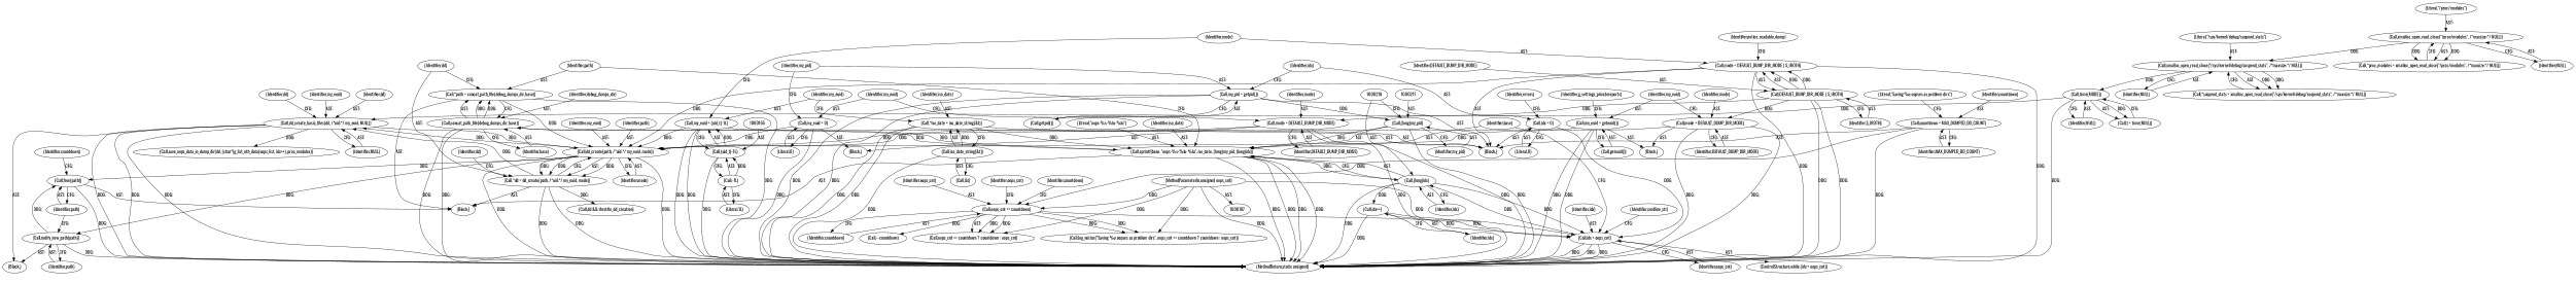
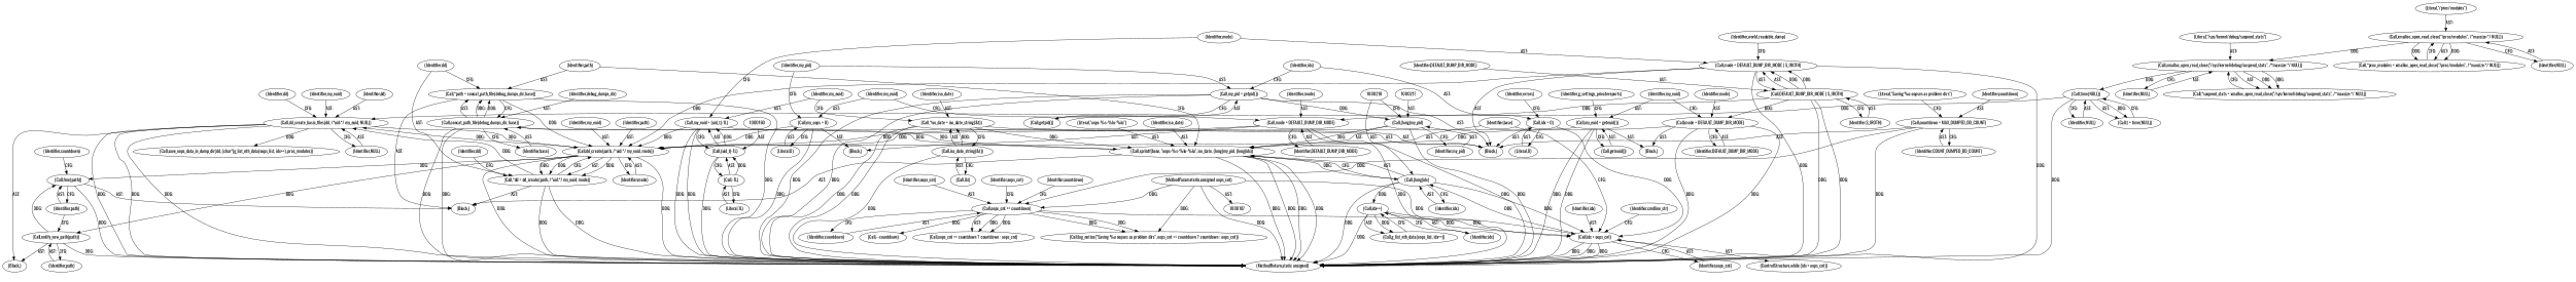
  digraph {
    fontname=Oswald
    node [fontname=Oswald]
    edge [fontname=Oswald]
    n1 [label="(Call,free(path))"]
    n2 [label="(MethodReturn,static unsigned)"]
    n3 [label="(Block,)"]
    n4 [label="(Identifier,path)"]
    n5 [label="(Call,notify_new_path(path))"]
    n6 [label="(Block,)"]
    n7 [label="(Identifier,path)"]
    n8 [label="(Call,dd_create(path, /*uid:*/ my_euid, mode))"]
    n9 [label="(Call,dd_create_basic_files(dd, /*uid:*/ my_euid, NULL))"]
    n10 [label="(Call,*dd = dd_create(path, /*uid:*/ my_euid, mode))"]
    n11 [label="(Identifier,mode)"]
    n12 [label="(Call,save_oops_data_in_dump_dir(dd, (char*)g_list_nth_data(oops_list, idx++), proc_modules))"]
    n13 [label="(Identifier,NULL)"]
-   n14 [label="(Call,dd && throttle_dd_creation)"]
    n15 [label="(Call,*path = concat_path_file(debug_dumps_dir, base))"]
    n16 [label="(Call,concat_path_file(debug_dumps_dir, base))"]
    n17 [label="(Call,sprintf(base, \"oops-%s-%lu-%lu\", iso_date, (long)my_pid, (long)idx))"]
    n18 [label="(Identifier,base)"]
    n19 [label="(Call,(long)idx)"]
    n20 [label="(Call,idx < oops_cnt)"]
    n21 [label="(Call,idx++)"]
    n22 [label="(Identifier,idx)"]
    n23 [label="(Call,*iso_date = iso_date_string(&t))"]
    n24 [label="(Call,iso_date_string(&t))"]
    n25 [label="(Block,)"]
    n26 [label="(Call,&t)"]
    n27 [label="(Call,(long)my_pid)"]
    n28 [label="(Identifier,my_pid)"]
    n29 [label="(Call,my_pid = getpid())"]
    n30 [label="(Call,getpid())"]
    n31 [label="(Identifier,oops_cnt)"]
    n32 [label="(ControlStructure,while (idx < oops_cnt))"]
+   n33 [label="(Call,g_list_nth_data(oops_list, idx++))"]
    n34 [label="(Identifier,idx)"]
    n35 [label="(Call,idx = 0)"]
    n36 [label="(Literal,0)"]
    n37 [label="(MethodParameterIn,unsigned oops_cnt)"]
    n38 [label="(Call,oops_cnt >= countdown)"]
    n39 [label="(Call,oops_cnt >= countdown ? countdown : oops_cnt)"]
    n40 [label="(Call,log_notice(\"Saving %u oopses as problem dirs\", oops_cnt >= countdown ? countdown : oops_cnt))"]
    1000107
    n42 [label="(Identifier,countdown)"]
    n43 [label="(Call,--countdown)"]
    n44 [label="(Call,countdown = MAX_DUMPED_DD_COUNT)"]
-   n45 [label="(Identifier,MAX_DUMPED_DD_COUNT)"]
-   n46 [label="(Call,my_euid = 0)"]
+   n45 [label="(Identifier,COUNT_DUMPED_DD_COUNT)"]
+   n46 [label="(Call,my_oops = 0)"]
    n47 [label="(Literal,0)"]
    n48 [label="(Block,)"]
-   n49 [label="(Call,time(MODE))"]
+   n49 [label="(Call,time(NULL))"]
    n50 [label="(Identifier,NULL)"]
    n51 [label="(Call,t = time(NULL))"]
    n52 [label="(Call,xmalloc_open_read_close(\"/sys/kernel/debug/suspend_stats\", /*maxsize:*/ NULL))"]
    n53 [label="(Identifier,NULL)"]
    n54 [label="(Call,*suspend_stats = xmalloc_open_read_close(\"/sys/kernel/debug/suspend_stats\", /*maxsize:*/ NULL))"]
    n55 [label="(Call,xmalloc_open_read_close(\"/proc/modules\", /*maxsize:*/ NULL))"]
    n56 [label="(Call,*proc_modules = xmalloc_open_read_close(\"/proc/modules\", /*maxsize:*/ NULL))"]
    n57 [label="(Identifier,NULL)"]
    n58 [label="(Call,my_euid = (uid_t)-1L)"]
    n59 [label="(Call,(uid_t)-1L)"]
    n60 [label="(Call,-1L)"]
    n61 [label="(Literal,1L)"]
    n62 [label="(Call,my_euid = geteuid())"]
    n63 [label="(Call,geteuid())"]
    n64 [label="(Block,)"]
    n65 [label="(Call,mode = DEFAULT_DUMP_DIR_MODE)"]
    n66 [label="(Identifier,DEFAULT_DUMP_DIR_MODE)"]
    n67 [label="(Call,DEFAULT_DUMP_DIR_MODE | S_IROTH)"]
    n68 [label="(Call,mode = DEFAULT_DUMP_DIR_MODE)"]
    n69 [label="(Call,mode = DEFAULT_DUMP_DIR_MODE | S_IROTH)"]
    n70 [label="(Identifier,S_IROTH)"]
    n71 [label="(Identifier,DEFAULT_DUMP_DIR_MODE)"]
    n72 [label="(Identifier,my_euid)"]
    n73 [label="(Identifier,dd)"]
    n74 [label="(Identifier,my_euid)"]
    n75 [label="(Identifier,path)"]
    n76 [label="(Identifier,iso_date)"]
-   n77 [label="(Identifier,notice_readable_dump)"]
+   n77 [label="(Identifier,world_readable_dump)"]
    n78 [label="(Literal,\"oops-%s-%lu-%lu\")"]
    n79 [label="(Literal,\"/proc/modules\")"]
    n80 [label="(Identifier,dd)"]
    n81 [label="(Identifier,dd)"]
    n82 [label="(Identifier,path)"]
    n83 [label="(Literal,\"Saving %u oopses as problem dirs\")"]
    n84 [label="(Identifier,g_settings_privatereports)"]
    n85 [label="(Identifier,countdown)"]
    n86 [label="(Identifier,cmdline_str)"]
    n87 [label="(Identifier,my_euid)"]
    n88 [label="(Identifier,errors)"]
    n89 [label="(Literal,\"/sys/kernel/debug/suspend_stats\")"]
    n90 [label="(Identifier,my_euid)"]
    n91 [label="(Identifier,oops_cnt)"]
    n92 [label="(Identifier,mode)"]
    n93 [label="(Identifier,iso_date)"]
    n94 [label="(Identifier,my_euid)"]
    n95 [label="(Identifier,idx)"]
    n96 [label="(Identifier,DEFAULT_DUMP_DIR_MODE)"]
    n97 [label="(Identifier,countdown)"]
    n98 [label="(Identifier,mode)"]
    n99 [label="(Identifier,dd)"]
    n100 [label="(Identifier,countdown)"]
    n101 [label="(Identifier,my_pid)"]
    n102 [label="(Identifier,idx)"]
    n103 [label="(Identifier,mode)"]
    n104 [label="(Identifier,debug_dumps_dir)"]
    n105 [label="(Identifier,oops_cnt)"]
    n106 [label="(Identifier,base)"]
    1000215
    1000218
-   1000160 [label=1000165]
+   1000160
    n1 -> n2 [label="DDG: "]
    n1 -> n3 [label="AST: "]
    n1 -> n4 [label="CFG: "]
    n4 -> n1 [label="AST: "]
    n4 -> n5 [label="CFG: "]
    n5 -> n1 [label="DDG: "]
    n5 -> n2 [label="DDG: "]
    n5 -> n6 [label="AST: "]
    n5 -> n7 [label="CFG: "]
    n7 -> n5 [label="AST: "]
    n8 -> n1 [label="DDG: "]
    n8 -> n2 [label="DDG: "]
    n8 -> n2 [label="DDG: "]
    n8 -> n5 [label="DDG: "]
    n8 -> n9 [label="DDG: "]
    n8 -> n10 [label="AST: "]
    n8 -> n10 [label="DDG: "]
    n8 -> n10 [label="DDG: "]
    n8 -> n10 [label="DDG: "]
    n8 -> n11 [label="CFG: "]
    n9 -> n2 [label="DDG: "]
    n9 -> n2 [label="DDG: "]
    n9 -> n2 [label="DDG: "]
    n9 -> n6 [label="AST: "]
    n9 -> n8 [label="DDG: "]
    n9 -> n12 [label="DDG: "]
    n9 -> n13 [label="CFG: "]
    n10 -> n2 [label="DDG: "]
    n10 -> n2 [label="DDG: "]
    n10 -> n3 [label="AST: "]
    n10 -> n8 [label="CFG: "]
    n10 -> n9 [label="DDG: "]
-   n10 -> n14 [label="DDG: "]
    n11 -> n8 [label="AST: "]
    n13 -> n9 [label="AST: "]
    n15 -> n2 [label="DDG: "]
    n15 -> n3 [label="AST: "]
    n15 -> n8 [label="DDG: "]
    n15 -> n16 [label="CFG: "]
    n16 -> n2 [label="DDG: "]
    n16 -> n2 [label="DDG: "]
    n16 -> n15 [label="AST: "]
    n16 -> n15 [label="DDG: "]
    n16 -> n15 [label="DDG: "]
    n16 -> n17 [label="DDG: "]
    n16 -> n18 [label="CFG: "]
    n17 -> n2 [label="DDG: "]
    n17 -> n2 [label="DDG: "]
    n17 -> n2 [label="DDG: "]
    n17 -> n2 [label="DDG: "]
    n17 -> n3 [label="AST: "]
    n17 -> n16 [label="DDG: "]
    n17 -> n19 [label="CFG: "]
    n18 -> n16 [label="AST: "]
    n19 -> n2 [label="DDG: "]
    n19 -> n17 [label="AST: "]
    n19 -> n17 [label="DDG: "]
    n19 -> n20 [label="DDG: "]
    n19 -> n21 [label="DDG: "]
    n19 -> n22 [label="CFG: "]
    n20 -> n2 [label="DDG: "]
    n20 -> n2 [label="DDG: "]
    n20 -> n2 [label="DDG: "]
    n20 -> n19 [label="DDG: "]
    n20 -> n31 [label="CFG: "]
    n20 -> n32 [label="AST: "]
    n21 -> n2 [label="DDG: "]
    n21 -> n20 [label="DDG: "]
+   n21 -> n33 [label="AST: "]
+   n21 -> n33 [label="DDG: "]
    n21 -> n34 [label="CFG: "]
    n22 -> n19 [label="AST: "]
    n23 -> n2 [label="DDG: "]
    n23 -> n2 [label="DDG: "]
    n23 -> n17 [label="DDG: "]
    n23 -> n24 [label="CFG: "]
    n23 -> n25 [label="AST: "]
    n24 -> n2 [label="DDG: "]
    n24 -> n23 [label="AST: "]
    n24 -> n23 [label="DDG: "]
    n24 -> n26 [label="CFG: "]
    n26 -> n24 [label="AST: "]
    n27 -> n2 [label="DDG: "]
    n27 -> n17 [label="AST: "]
    n27 -> n17 [label="DDG: "]
    n27 -> n28 [label="CFG: "]
    n28 -> n27 [label="AST: "]
    n29 -> n2 [label="DDG: "]
    n29 -> n2 [label="DDG: "]
    n29 -> n25 [label="AST: "]
    n29 -> n27 [label="DDG: "]
    n29 -> n30 [label="CFG: "]
    n30 -> n29 [label="AST: "]
    n31 -> n20 [label="AST: "]
+   n33 -> n21 [label="CFG: "]
    n34 -> n21 [label="AST: "]
    n35 -> n20 [label="DDG: "]
    n35 -> n25 [label="AST: "]
    n35 -> n36 [label="CFG: "]
    n36 -> n35 [label="AST: "]
    n37 -> n2 [label="DDG: "]
    n37 -> n20 [label="DDG: "]
    n37 -> n38 [label="DDG: "]
-   n37 -> n39 [label="DDG: "]
    n37 -> n40 [label="DDG: "]
    n37 -> 1000107 [label="AST: "]
    n38 -> n20 [label="DDG: "]
    n38 -> n39 [label="AST: "]
    n38 -> n39 [label="DDG: "]
    n38 -> n39 [label="DDG: "]
    n38 -> n40 [label="DDG: "]
    n38 -> n40 [label="DDG: "]
    n38 -> n42 [label="CFG: "]
    n38 -> n43 [label="DDG: "]
    n42 -> n38 [label="AST: "]
    n44 -> n2 [label="DDG: "]
    n44 -> n25 [label="AST: "]
    n44 -> n38 [label="DDG: "]
    n44 -> n45 [label="CFG: "]
    n45 -> n44 [label="AST: "]
    n46 -> n2 [label="DDG: "]
    n46 -> n8 [label="DDG: "]
    n46 -> n47 [label="CFG: "]
    n46 -> n48 [label="AST: "]
    n47 -> n46 [label="AST: "]
    n49 -> n2 [label="DDG: "]
    n49 -> n9 [label="DDG: "]
    n49 -> n50 [label="CFG: "]
    n49 -> n51 [label="AST: "]
    n49 -> n51 [label="DDG: "]
    n50 -> n49 [label="AST: "]
    n51 -> n49 [label="CFG: "]
    n52 -> n49 [label="DDG: "]
    n52 -> n53 [label="CFG: "]
    n52 -> n54 [label="AST: "]
    n52 -> n54 [label="DDG: "]
    n52 -> n54 [label="DDG: "]
    n53 -> n52 [label="AST: "]
    n54 -> n52 [label="CFG: "]
    n55 -> n52 [label="DDG: "]
    n55 -> n56 [label="AST: "]
    n55 -> n56 [label="DDG: "]
    n55 -> n56 [label="DDG: "]
    n55 -> n57 [label="CFG: "]
    n56 -> n55 [label="CFG: "]
    n57 -> n55 [label="AST: "]
    n58 -> n2 [label="DDG: "]
    n58 -> n2 [label="DDG: "]
    n58 -> n8 [label="DDG: "]
    n58 -> n25 [label="AST: "]
    n58 -> n59 [label="CFG: "]
    n59 -> n2 [label="DDG: "]
    n59 -> n58 [label="AST: "]
    n59 -> n58 [label="DDG: "]
    n59 -> n60 [label="CFG: "]
    n60 -> n59 [label="AST: "]
    n60 -> n59 [label="DDG: "]
    n60 -> n61 [label="CFG: "]
    n61 -> n60 [label="AST: "]
    n62 -> n2 [label="DDG: "]
    n62 -> n2 [label="DDG: "]
    n62 -> n8 [label="DDG: "]
    n62 -> n63 [label="CFG: "]
    n62 -> n64 [label="AST: "]
    n63 -> n62 [label="AST: "]
    n65 -> n2 [label="DDG: "]
    n65 -> n2 [label="DDG: "]
    n65 -> n8 [label="DDG: "]
    n65 -> n48 [label="AST: "]
    n65 -> n66 [label="CFG: "]
    n66 -> n65 [label="AST: "]
    n67 -> n2 [label="DDG: "]
    n67 -> n2 [label="DDG: "]
    n67 -> n65 [label="DDG: "]
    n67 -> n68 [label="DDG: "]
    n67 -> n69 [label="AST: "]
    n67 -> n69 [label="DDG: "]
    n67 -> n69 [label="DDG: "]
    n67 -> n70 [label="CFG: "]
    n68 -> n2 [label="DDG: "]
    n68 -> n2 [label="DDG: "]
    n68 -> n8 [label="DDG: "]
    n68 -> n64 [label="AST: "]
    n68 -> n71 [label="CFG: "]
    n69 -> n2 [label="DDG: "]
    n69 -> n2 [label="DDG: "]
    n69 -> n8 [label="DDG: "]
    n69 -> n25 [label="AST: "]
    n69 -> n67 [label="AST: "]
    n70 -> n67 [label="AST: "]
    n71 -> n68 [label="AST: "]
    n72 -> n62 [label="AST: "]
    n72 -> n68 [label="CFG: "]
    n73 -> n9 [label="CFG: "]
    n74 -> n8 [label="AST: "]
    n75 -> n15 [label="AST: "]
    n75 -> n17 [label="CFG: "]
    n76 -> n23 [label="AST: "]
    n77 -> n69 [label="CFG: "]
    n78 -> n17 [label="AST: "]
    n79 -> n55 [label="AST: "]
    n80 -> n10 [label="AST: "]
    n80 -> n15 [label="CFG: "]
    n81 -> n10 [label="CFG: "]
    n82 -> n8 [label="AST: "]
    n83 -> n44 [label="CFG: "]
    n84 -> n62 [label="CFG: "]
    n85 -> n1 [label="CFG: "]
    n86 -> n20 [label="CFG: "]
    n87 -> n46 [label="AST: "]
    n87 -> n65 [label="CFG: "]
    n88 -> n35 [label="CFG: "]
    n89 -> n52 [label="AST: "]
    n90 -> n9 [label="AST: "]
    n91 -> n38 [label="CFG: "]
    n92 -> n68 [label="AST: "]
    n93 -> n17 [label="AST: "]
    n94 -> n23 [label="CFG: "]
    n94 -> n58 [label="AST: "]
    n95 -> n29 [label="CFG: "]
    n95 -> n35 [label="AST: "]
    n96 -> n67 [label="AST: "]
    n97 -> n38 [label="CFG: "]
    n98 -> n58 [label="CFG: "]
    n98 -> n69 [label="AST: "]
    n99 -> n9 [label="AST: "]
    n100 -> n44 [label="AST: "]
    n101 -> n29 [label="AST: "]
    n101 -> n46 [label="CFG: "]
    n102 -> n20 [label="AST: "]
    n103 -> n65 [label="AST: "]
    n104 -> n16 [label="AST: "]
    n105 -> n38 [label="AST: "]
    n106 -> n17 [label="AST: "]
    n106 -> n20 [label="CFG: "]
    1000215 -> n27 [label="AST: "]
    1000218 -> n19 [label="AST: "]
    1000218 -> n27 [label="CFG: "]
    1000160 -> n59 [label="AST: "]
  }
